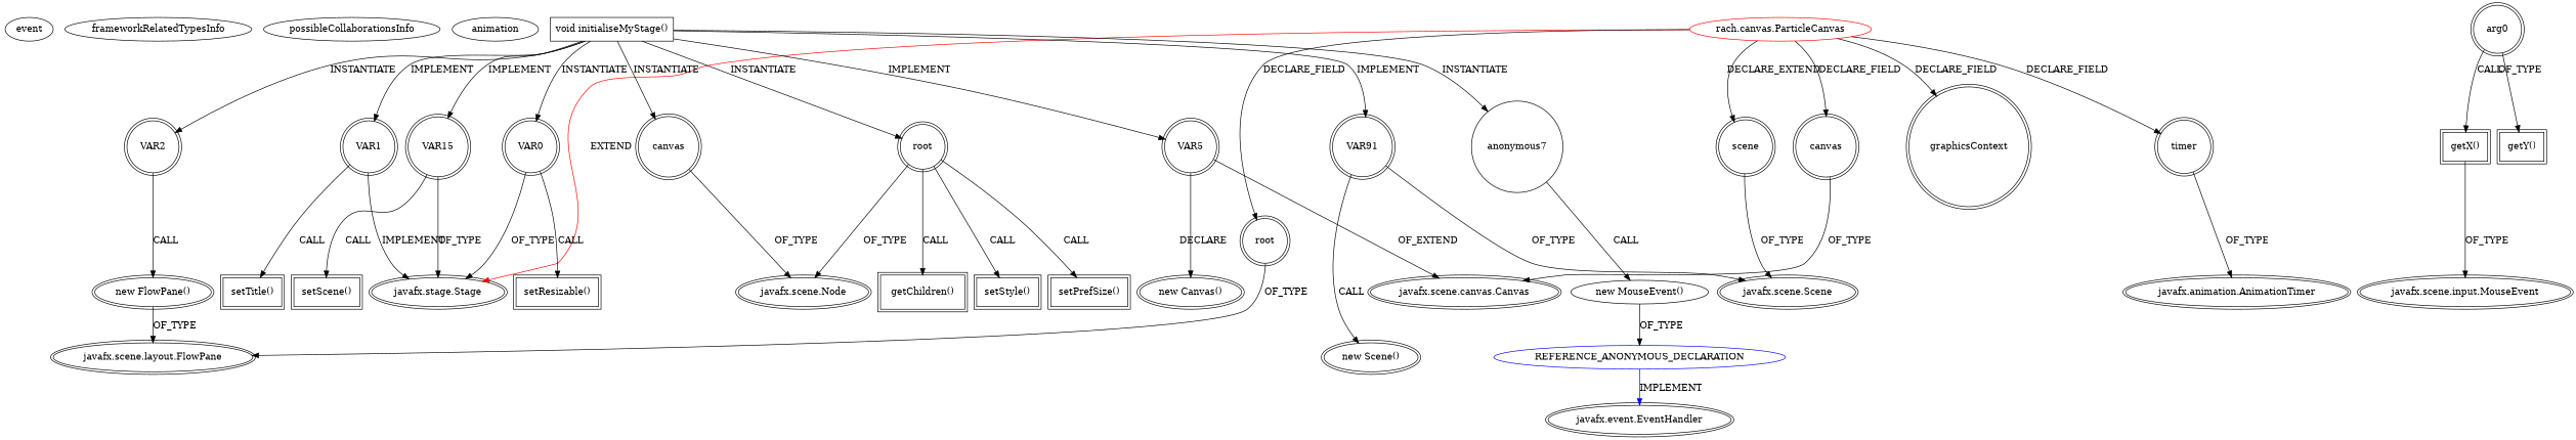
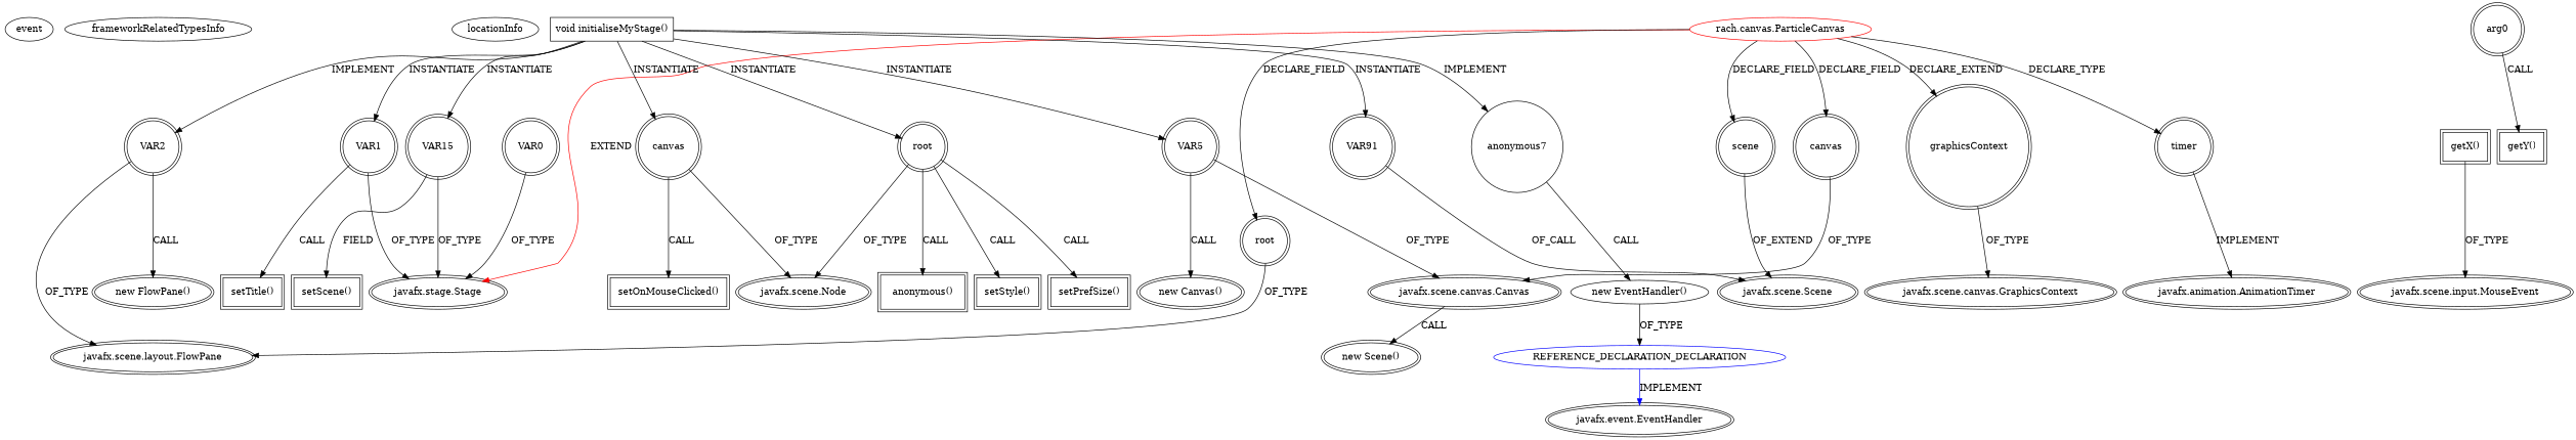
  digraph {
    node [isFrameworkType=true vertexType=VARIABLE_EXPRESION peripheries=2]
    n1 [category=extension_graph graphId=2460 isAnonymous=false label=event possibleRelation=true isFrameworkType="" vertexType="" peripheries=""]
    frameworkRelatedTypesInfo [0="javafx.stage.Stage" isFrameworkType="" vertexType="" peripheries=""]
-   possibleCollaborationsInfo [0="2460~CLIENT_METHOD_DECLARATION-INSTANTIATION-~javafx.stage.Stage ~javafx.event.EventHandler ~false~true" isFrameworkType="" vertexType="" peripheries=""]
-   locationInfo [contextSignature=ParticleCanvas filePath="/digrach-FX_ParticleManager/FX_ParticleManager-master/src/rach/canvas/ParticleCanvas.java" graphId=2460 projectName="digrach-FX_ParticleManager" label=animation isFrameworkType="" vertexType="" peripheries=""]
+   locationInfo [contextSignature=ParticleCanvas filePath="/digrach-FX_ParticleManager/FX_ParticleManager-master/src/rach/canvas/ParticleCanvas.java" graphId=2460 projectName="digrach-FX_ParticleManager" isFrameworkType="" vertexType="" peripheries=""]
    n5 [color=red isFrameworkType=false label="rach.canvas.ParticleCanvas" vertexType=ROOT_CLIENT_CLASS_DECLARATION peripheries=""]
    n6 [label="javafx.stage.Stage" vertexType=FRAMEWORK_CLASS_TYPE]
    n7 [label=canvas shape=circle vertexType=FIELD_DECLARATION]
    n8 [label=graphicsContext shape=circle vertexType=FIELD_DECLARATION]
    n9 [label=root shape=circle vertexType=FIELD_DECLARATION]
    n10 [label=scene shape=circle vertexType=FIELD_DECLARATION]
    n11 [label=timer shape=circle vertexType=FIELD_DECLARATION]
    n12 [label="javafx.scene.canvas.Canvas" vertexType=FRAMEWORK_CLASS_TYPE]
+   n13 [label="javafx.scene.canvas.GraphicsContext" vertexType=FRAMEWORK_CLASS_TYPE]
    n14 [label="javafx.scene.layout.FlowPane" vertexType=FRAMEWORK_CLASS_TYPE]
    n15 [label="javafx.scene.Scene" vertexType=FRAMEWORK_CLASS_TYPE]
    n16 [label="javafx.animation.AnimationTimer" vertexType=FRAMEWORK_CLASS_TYPE]
    n17 [isFrameworkType=false label="void initialiseMyStage()" shape=box vertexType=CLIENT_METHOD_DECLARATION peripheries=""]
    n18 [label=VAR0 shape=circle]
    n19 [label=VAR1 shape=circle]
    n20 [label=VAR2 shape=circle]
    n21 [label=root shape=circle]
    n22 [label=VAR5 shape=circle]
    n23 [label=canvas shape=circle]
    n24 [isFrameworkType=false label=anonymous7 shape=circle peripheries=""]
    n25 [label=VAR91 shape=circle]
    n26 [label=VAR15 shape=circle]
-   n27 [label="setResizable()" shape=box vertexType=INSIDE_CALL]
    n28 [label="setTitle()" shape=box vertexType=INSIDE_CALL]
    n29 [label="new FlowPane()" vertexType=CONSTRUCTOR_CALL]
    n30 [label="javafx.scene.Node" vertexType=FRAMEWORK_CLASS_TYPE]
    n31 [label="setStyle()" shape=box vertexType=INSIDE_CALL]
    n32 [label="setPrefSize()" shape=box vertexType=INSIDE_CALL]
-   n33 [label="getChildren()" shape=box vertexType=INSIDE_CALL]
+   n33 [label="anonymous()" shape=box vertexType=INSIDE_CALL]
    n34 [label="new Canvas()" vertexType=CONSTRUCTOR_CALL]
-   n36 [isFrameworkType=false label="new MouseEvent()" vertexType=CONSTRUCTOR_CALL peripheries=""]
+   n35 [label="setOnMouseClicked()" shape=box vertexType=INSIDE_CALL]
+   n36 [isFrameworkType=false label="new EventHandler()" vertexType=CONSTRUCTOR_CALL peripheries=""]
    n37 [label=arg0 shape=circle]
    n38 [label="getX()" shape=box vertexType=INSIDE_CALL]
    n39 [label="getY()" shape=box vertexType=INSIDE_CALL]
    n40 [label="new Scene()" vertexType=CONSTRUCTOR_CALL]
    n41 [label="setScene()" shape=box vertexType=INSIDE_CALL]
-   n42 [color=blue isFrameworkType=false label=REFERENCE_ANONYMOUS_DECLARATION vertexType=REFERENCE_ANONYMOUS_DECLARATION peripheries=""]
+   n42 [color=blue isFrameworkType=false label=REFERENCE_DECLARATION_DECLARATION vertexType=REFERENCE_ANONYMOUS_DECLARATION peripheries=""]
    n43 [label="javafx.event.EventHandler" vertexType=FRAMEWORK_INTERFACE_TYPE]
    n44 [label="javafx.scene.input.MouseEvent" vertexType=FRAMEWORK_CLASS_TYPE]
    n5 -> n6 [color=red label=EXTEND]
    n5 -> n7 [label=DECLARE_FIELD]
-   n5 -> n8 [label=DECLARE_FIELD]
+   n5 -> n8 [label=DECLARE_EXTEND]
    n5 -> n9 [label=DECLARE_FIELD]
-   n5 -> n10 [label=DECLARE_EXTEND]
-   n5 -> n11 [label=DECLARE_FIELD]
+   n5 -> n10 [label=DECLARE_FIELD]
+   n5 -> n11 [label=DECLARE_TYPE]
    n7 -> n12 [label=OF_TYPE]
+   n8 -> n13 [label=OF_TYPE]
    n9 -> n14 [label=OF_TYPE]
-   n10 -> n15 [label=OF_TYPE]
-   n11 -> n16 [label=OF_TYPE]
-   n17 -> n18 [label=INSTANTIATE]
-   n17 -> n19 [label=IMPLEMENT]
-   n17 -> n20 [label=INSTANTIATE]
+   n10 -> n15 [label=OF_EXTEND]
+   n11 -> n16 [label=IMPLEMENT]
+   n17 -> n19 [label=INSTANTIATE]
+   n17 -> n20 [label=IMPLEMENT]
    n17 -> n21 [label=INSTANTIATE]
-   n17 -> n22 [label=IMPLEMENT]
+   n17 -> n22 [label=INSTANTIATE]
    n17 -> n23 [label=INSTANTIATE]
-   n17 -> n24 [label=INSTANTIATE]
-   n17 -> n25 [label=IMPLEMENT]
-   n17 -> n26 [label=IMPLEMENT]
+   n17 -> n24 [label=IMPLEMENT]
+   n17 -> n25 [label=INSTANTIATE]
+   n17 -> n26 [label=INSTANTIATE]
    n18 -> n6 [label=OF_TYPE]
-   n18 -> n27 [label=CALL]
-   n19 -> n6 [label=IMPLEMENT]
+   n19 -> n6 [label=OF_TYPE]
    n19 -> n28 [label=CALL]
-   n29 -> n14 [label=OF_TYPE]
+   n20 -> n14 [label=OF_TYPE]
    n20 -> n29 [label=CALL]
    n21 -> n30 [label=OF_TYPE]
    n21 -> n31 [label=CALL]
    n21 -> n32 [label=CALL]
    n21 -> n33 [label=CALL]
-   n22 -> n12 [label=OF_EXTEND]
-   n22 -> n34 [label=DECLARE]
+   n22 -> n12 [label=OF_TYPE]
+   n22 -> n34 [label=CALL]
    n23 -> n30 [label=OF_TYPE]
+   n23 -> n35 [label=CALL]
    n24 -> n36 [label=CALL]
-   n25 -> n15 [label=OF_TYPE]
-   n25 -> n40 [label=CALL]
+   n25 -> n15 [label=OF_CALL]
+   n12 -> n40 [label=CALL]
    n26 -> n6 [label=OF_TYPE]
-   n26 -> n41 [label=CALL]
+   n26 -> n41 [label=FIELD]
    n36 -> n42 [label=OF_TYPE]
-   n37 -> n38 [label=CALL]
-   n37 -> n39 [label=OF_TYPE]
+   n37 -> n39 [label=CALL]
    n38 -> n44 [label=OF_TYPE]
    n42 -> n43 [color=blue label=IMPLEMENT]
  }
